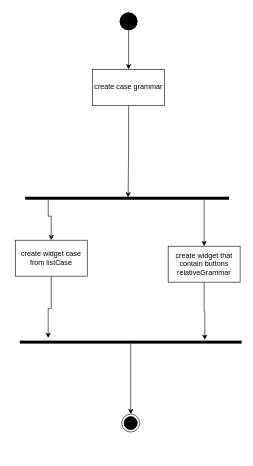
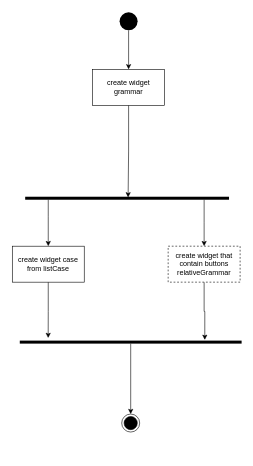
  <mxCell id="0" />
  <mxCell id="1" parent="0" />
  <mxCell id="2" value="" style="edgeStyle=orthogonalEdgeStyle;rounded=0;orthogonalLoop=1;jettySize=auto;html=1;" parent="1" source="3" target="5" edge="1"><mxGeometry relative="1" as="geometry" /></mxCell>
  <mxCell id="3" value="" style="ellipse;fillColor=#000000;strokeColor=none;" parent="1" vertex="1"><mxGeometry x="199" y="20" width="30" height="30" as="geometry" /></mxCell>
  <mxCell id="4" style="edgeStyle=orthogonalEdgeStyle;rounded=0;orthogonalLoop=1;jettySize=auto;html=1;entryX=0.222;entryY=0.495;entryDx=0;entryDy=0;entryPerimeter=0;" parent="1" source="5" target="8" edge="1"><mxGeometry relative="1" as="geometry" /></mxCell>
- <mxCell id="5" value="create case grammar" style="whiteSpace=wrap;html=1;fillColor=default;strokeColor=default;" parent="1" vertex="1"><mxGeometry x="154" y="115" width="120" height="60" as="geometry" /></mxCell>
+ <mxCell id="5" value="create widget grammar" style="whiteSpace=wrap;html=1;fillColor=default;strokeColor=default;" parent="1" vertex="1"><mxGeometry x="154" y="115" width="120" height="60" as="geometry" /></mxCell>
  <mxCell id="6" value="" style="edgeStyle=orthogonalEdgeStyle;rounded=0;orthogonalLoop=1;jettySize=auto;html=1;" parent="1" source="8" target="10" edge="1"><mxGeometry relative="1" as="geometry"><Array as="points"><mxPoint x="80" y="360" /><mxPoint x="80" y="360" /></Array></mxGeometry></mxCell>
  <mxCell id="7" style="edgeStyle=orthogonalEdgeStyle;rounded=0;orthogonalLoop=1;jettySize=auto;html=1;entryX=0.5;entryY=0;entryDx=0;entryDy=0;" parent="1" source="8" target="12" edge="1"><mxGeometry relative="1" as="geometry"><Array as="points"><mxPoint x="340" y="371" /><mxPoint x="340" y="371" /></Array></mxGeometry></mxCell>
  <mxCell id="8" value="" style="html=1;points=[];perimeter=orthogonalPerimeter;fillColor=#000000;strokeColor=none;rotation=90;" parent="1" vertex="1"><mxGeometry x="209" y="160" width="5" height="340" as="geometry" /></mxCell>
  <mxCell id="9" style="edgeStyle=orthogonalEdgeStyle;rounded=0;orthogonalLoop=1;jettySize=auto;html=1;entryX=-0.876;entryY=0.872;entryDx=0;entryDy=0;entryPerimeter=0;" parent="1" source="10" target="14" edge="1"><mxGeometry relative="1" as="geometry" /></mxCell>
- <mxCell id="10" value="create widget case from listCase" style="whiteSpace=wrap;html=1;fillColor=default;strokeColor=default;" parent="1" vertex="1"><mxGeometry x="25" y="400" width="120" height="60" as="geometry" /></mxCell>
+ <mxCell id="10" value="create widget case from listCase" style="whiteSpace=wrap;html=1;fillColor=default;strokeColor=default;" parent="1" vertex="1"><mxGeometry x="20" y="410" width="120" height="60" as="geometry" /></mxCell>
  <mxCell id="11" style="edgeStyle=orthogonalEdgeStyle;rounded=0;orthogonalLoop=1;jettySize=auto;html=1;entryX=-0.249;entryY=0.166;entryDx=0;entryDy=0;entryPerimeter=0;" parent="1" source="12" target="14" edge="1"><mxGeometry relative="1" as="geometry" /></mxCell>
- <mxCell id="12" value="create widget that contain buttons relativeGrammar" style="whiteSpace=wrap;html=1;fillColor=default;strokeColor=default;" parent="1" vertex="1"><mxGeometry x="280" y="410" width="120" height="60" as="geometry" /></mxCell>
+ <mxCell id="12" value="create widget that contain buttons relativeGrammar" style="whiteSpace=wrap;html=1;fillColor=default;strokeColor=default;dashed=1;" parent="1" vertex="1"><mxGeometry x="280" y="410" width="120" height="60" as="geometry" /></mxCell>
  <mxCell id="13" style="edgeStyle=orthogonalEdgeStyle;rounded=0;orthogonalLoop=1;jettySize=auto;html=1;entryX=0.5;entryY=0;entryDx=0;entryDy=0;" parent="1" source="14" target="15" edge="1"><mxGeometry relative="1" as="geometry" /></mxCell>
  <mxCell id="14" value="" style="html=1;points=[];perimeter=orthogonalPerimeter;fillColor=#000000;strokeColor=none;rotation=90;" parent="1" vertex="1"><mxGeometry x="215" y="385" width="5" height="370" as="geometry" /></mxCell>
  <mxCell id="15" value="" style="ellipse;html=1;shape=endState;fillColor=strokeColor;strokeColor=default;" parent="1" vertex="1"><mxGeometry x="202.5" y="690" width="30" height="30" as="geometry" /></mxCell>
